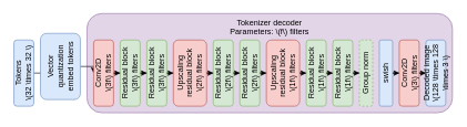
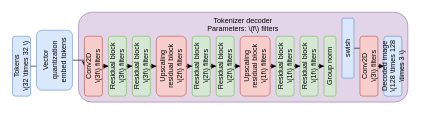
  <mxCell id="0" />
  <mxCell id="1" parent="0" />
  <mxCell id="2" value="Tokenizer decoder&lt;br&gt;Parameters: \(f\) filters" style="rounded=1;whiteSpace=wrap;html=1;verticalAlign=top;fillColor=#e1d5e7;strokeColor=#9673a6;" parent="1" vertex="1"><mxGeometry x="130" width="550" height="150" as="geometry" y="20" /></mxCell>
  <mxCell id="3" style="edgeStyle=orthogonalEdgeStyle;rounded=0;orthogonalLoop=1;jettySize=auto;html=1;" parent="1" source="27" target="5" edge="1"><mxGeometry relative="1" as="geometry" /></mxCell>
  <mxCell id="4" style="edgeStyle=orthogonalEdgeStyle;rounded=0;orthogonalLoop=1;jettySize=auto;html=1;" parent="1" source="5" target="7" edge="1"><mxGeometry relative="1" as="geometry" /></mxCell>
  <mxCell id="5" value="Residual block&lt;br&gt;\(3f\) filters" style="rounded=1;whiteSpace=wrap;html=1;horizontal=0;fillColor=#d5e8d4;strokeColor=#82b366;" parent="1" vertex="1"><mxGeometry x="220" y="60" width="30" height="100" as="geometry" /></mxCell>
  <mxCell id="6" style="edgeStyle=orthogonalEdgeStyle;rounded=0;orthogonalLoop=1;jettySize=auto;html=1;" parent="1" source="7" target="9" edge="1"><mxGeometry relative="1" as="geometry" /></mxCell>
  <mxCell id="7" value="Upscaling residual block&lt;br&gt;\(2f\) filters" style="rounded=1;whiteSpace=wrap;html=1;horizontal=0;fillColor=#f8cecc;strokeColor=#b85450;" parent="1" vertex="1"><mxGeometry x="260" y="60" width="50" height="100" as="geometry" /></mxCell>
  <mxCell id="8" style="edgeStyle=orthogonalEdgeStyle;rounded=0;orthogonalLoop=1;jettySize=auto;html=1;" parent="1" source="9" target="11" edge="1"><mxGeometry relative="1" as="geometry" /></mxCell>
  <mxCell id="9" value="Residual block&lt;br&gt;\(2f\) filters" style="rounded=1;whiteSpace=wrap;html=1;horizontal=0;fillColor=#d5e8d4;strokeColor=#82b366;" parent="1" vertex="1"><mxGeometry x="320" y="60" width="30" height="100" as="geometry" /></mxCell>
  <mxCell id="10" style="edgeStyle=orthogonalEdgeStyle;rounded=0;orthogonalLoop=1;jettySize=auto;html=1;" parent="1" source="11" target="13" edge="1"><mxGeometry relative="1" as="geometry" /></mxCell>
  <mxCell id="11" value="Residual block&lt;br&gt;\(2f\) filters" style="rounded=1;whiteSpace=wrap;html=1;horizontal=0;fillColor=#d5e8d4;strokeColor=#82b366;" parent="1" vertex="1"><mxGeometry x="360" y="60" width="30" height="100" as="geometry" /></mxCell>
  <mxCell id="12" style="edgeStyle=orthogonalEdgeStyle;rounded=0;orthogonalLoop=1;jettySize=auto;html=1;" parent="1" source="13" target="15" edge="1"><mxGeometry relative="1" as="geometry" /></mxCell>
  <mxCell id="13" value="Upscaling residual block&lt;br&gt;\(1f\) filters" style="rounded=1;whiteSpace=wrap;html=1;horizontal=0;fillColor=#f8cecc;strokeColor=#b85450;" parent="1" vertex="1"><mxGeometry x="400" y="60" width="50" height="100" as="geometry" /></mxCell>
  <mxCell id="14" style="edgeStyle=orthogonalEdgeStyle;rounded=0;orthogonalLoop=1;jettySize=auto;html=1;" parent="1" source="15" target="17" edge="1"><mxGeometry relative="1" as="geometry" /></mxCell>
  <mxCell id="15" value="Residual block&lt;br&gt;\(1f\) filters" style="rounded=1;whiteSpace=wrap;html=1;horizontal=0;fillColor=#d5e8d4;strokeColor=#82b366;" parent="1" vertex="1"><mxGeometry x="460" y="60" width="30" height="100" as="geometry" /></mxCell>
  <mxCell id="16" style="edgeStyle=orthogonalEdgeStyle;rounded=0;orthogonalLoop=1;jettySize=auto;html=1;" parent="1" source="17" target="18" edge="1"><mxGeometry relative="1" as="geometry" /></mxCell>
  <mxCell id="17" value="Residual block&lt;br&gt;\(1f\) filters" style="rounded=1;whiteSpace=wrap;html=1;horizontal=0;fillColor=#d5e8d4;strokeColor=#82b366;" parent="1" vertex="1"><mxGeometry x="500" y="60" width="30" height="100" as="geometry" /></mxCell>
- <mxCell id="18" value="Group norm" style="rounded=1;whiteSpace=wrap;html=1;horizontal=0;fillColor=#d5e8d4;strokeColor=#82b366;dashed=1;" parent="1" vertex="1"><mxGeometry x="540" y="60" width="20" height="100" as="geometry" /></mxCell>
+ <mxCell id="18" value="Group norm" style="rounded=1;whiteSpace=wrap;html=1;horizontal=0;fillColor=#d5e8d4;strokeColor=#82b366;" parent="1" vertex="1"><mxGeometry x="540" y="60" width="20" height="100" as="geometry" /></mxCell>
  <mxCell id="19" style="edgeStyle=orthogonalEdgeStyle;rounded=0;orthogonalLoop=1;jettySize=auto;html=1;" parent="1" source="20" target="30" edge="1"><mxGeometry relative="1" as="geometry" /></mxCell>
- <mxCell id="20" value="swish" style="rounded=1;whiteSpace=wrap;html=1;horizontal=0;fillColor=#dae8fc;strokeColor=#6c8ebf;" parent="1" vertex="1"><mxGeometry x="570" y="60" width="20" height="100" as="geometry" /></mxCell>
+ <mxCell id="20" value="swish" style="rounded=1;whiteSpace=wrap;html=1;horizontal=0;fillColor=#dae8fc;strokeColor=#6c8ebf;" parent="1" vertex="1"><mxGeometry x="570" y="30" width="20" height="100" as="geometry" /></mxCell>
  <mxCell id="21" style="edgeStyle=orthogonalEdgeStyle;rounded=0;orthogonalLoop=1;jettySize=auto;html=1;" parent="1" source="24" target="23" edge="1"><mxGeometry relative="1" as="geometry" /></mxCell>
  <mxCell id="22" style="edgeStyle=orthogonalEdgeStyle;rounded=0;orthogonalLoop=1;jettySize=auto;html=1;" parent="1" source="23" target="26" edge="1"><mxGeometry relative="1" as="geometry" /></mxCell>
  <mxCell id="23" value="Vector quantization&lt;br&gt;embed tokens" style="rounded=1;whiteSpace=wrap;html=1;horizontal=0;fillColor=#dae8fc;strokeColor=#6c8ebf;" parent="1" vertex="1"><mxGeometry x="60" y="50" width="60" height="100" as="geometry" /></mxCell>
  <mxCell id="24" value="Tokens&lt;br&gt;\(32 \times 32 \)" style="rounded=1;whiteSpace=wrap;html=1;horizontal=0;fillColor=#dae8fc;strokeColor=#6c8ebf;" parent="1" vertex="1"><mxGeometry x="20" y="60" width="30" height="100" as="geometry" /></mxCell>
  <mxCell id="25" style="edgeStyle=orthogonalEdgeStyle;rounded=0;orthogonalLoop=1;jettySize=auto;html=1;" parent="1" source="26" target="27" edge="1"><mxGeometry relative="1" as="geometry" /></mxCell>
  <mxCell id="26" value="Conv2D&lt;br&gt;\(3f\) filters" style="rounded=1;whiteSpace=wrap;html=1;horizontal=0;fillColor=#f8cecc;strokeColor=#b85450;" parent="1" vertex="1"><mxGeometry x="140" y="60" width="30" height="100" as="geometry" /></mxCell>
  <mxCell id="27" value="Residual block&lt;br&gt;\(3f\) filters" style="rounded=1;whiteSpace=wrap;html=1;horizontal=0;fillColor=#d5e8d4;strokeColor=#82b366;" parent="1" vertex="1"><mxGeometry x="180" y="60" width="30" height="100" as="geometry" /></mxCell>
  <mxCell id="28" value="" style="edgeStyle=orthogonalEdgeStyle;rounded=0;orthogonalLoop=1;jettySize=auto;html=1;" parent="1" source="30" target="29" edge="1"><mxGeometry relative="1" as="geometry"><mxPoint x="680" y="110" as="targetPoint" /><mxPoint x="630" y="110" as="sourcePoint" /></mxGeometry></mxCell>
  <mxCell id="29" value="Decoded image&lt;br&gt;\(128 \times 128 \times 3 \)" style="rounded=1;whiteSpace=wrap;html=1;horizontal=0;fillColor=#dae8fc;strokeColor=#6c8ebf;" parent="1" vertex="1"><mxGeometry x="640" y="60" width="30" height="100" as="geometry" /></mxCell>
  <mxCell id="30" value="Conv2D&lt;br&gt;\(3\) filters" style="rounded=1;whiteSpace=wrap;html=1;horizontal=0;fillColor=#f8cecc;strokeColor=#b85450;" parent="1" vertex="1"><mxGeometry x="600" y="60" width="30" height="100" as="geometry" /></mxCell>
